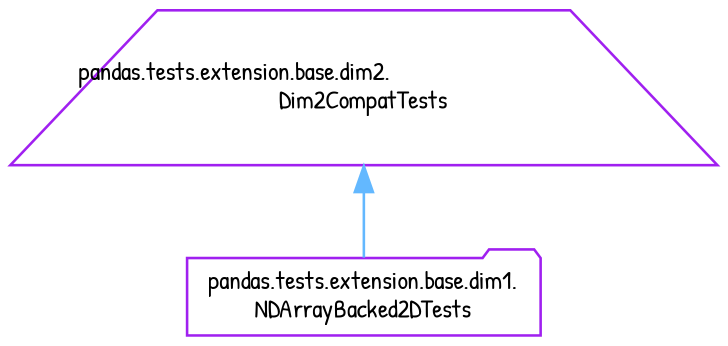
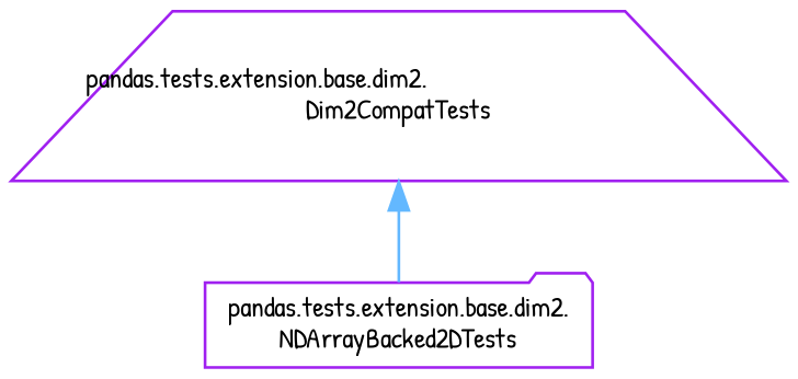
  digraph {
    rankdir=TB
    fontname="Patrick Hand"
    node [color=purple fillcolor=white fontname="Patrick Hand" fontsize=10 style=filled]
    n1 [height=0.2 label="pandas.tests.extension.base.dim2.\lDim2CompatTests" shape=trapezium width=0.4]
-   n2 [height=0.2 label="pandas.tests.extension.base.dim1.\lNDArrayBacked2DTests" shape=folder width=0.4]
+   n2 [height=0.2 label="pandas.tests.extension.base.dim2.\lNDArrayBacked2DTests" shape=folder width=0.4]
    n1 -> n2 [color=steelblue1 dir=back fontname="Patrick Hand" fontsize=10 labelfontname=Helvetica labelfontsize=10 style=solid]
  }
